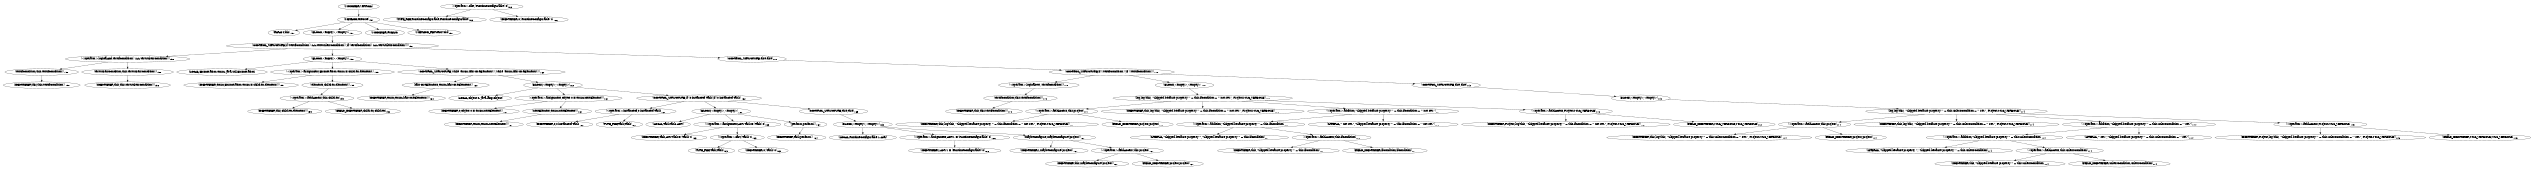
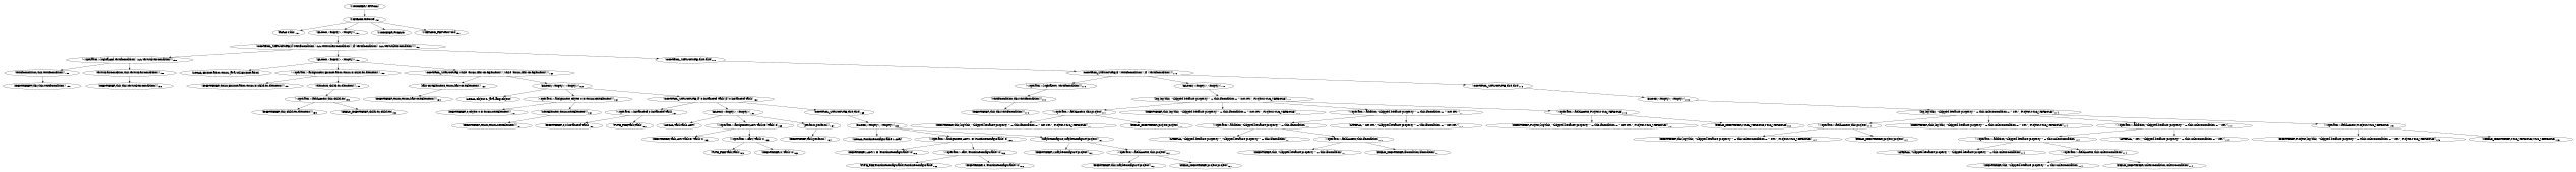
  digraph {
    n1 [label=<(METHOD,execute)<SUB>157</SUB>>]
    n2 [label=<(PARAM,this)<SUB>157</SUB>>]
    n3 [label=<(BLOCK,&lt;empty&gt;,&lt;empty&gt;)<SUB>157</SUB>>]
    n4 [label=<(MODIFIER,PUBLIC)>]
    n5 [label=<(METHOD_RETURN,void)<SUB>157</SUB>>]
    n6 [label=<(CONTROL_STRUCTURE,if (testIfCondition() &amp;&amp; testUnlessCondition()),if (testIfCondition() &amp;&amp; testUnlessCondition()))<SUB>158</SUB>>]
    n7 [label=<(MODIFIER,VIRTUAL)>]
    n8 [label=<(&lt;operator&gt;.logicalAnd,testIfCondition() &amp;&amp; testUnlessCondition())<SUB>158</SUB>>]
    n9 [label=<(BLOCK,&lt;empty&gt;,&lt;empty&gt;)<SUB>158</SUB>>]
    n10 [label=<(CONTROL_STRUCTURE,else,else)<SUB>170</SUB>>]
    n11 [label=<(testIfCondition,this.testIfCondition())<SUB>158</SUB>>]
    n12 [label=<(testUnlessCondition,this.testUnlessCondition())<SUB>158</SUB>>]
    n13 [label=<(LOCAL,Enumeration enum: java.util.Enumeration)>]
    n14 [label=<(&lt;operator&gt;.assignment,Enumeration enum = children.elements())<SUB>159</SUB>>]
    n15 [label=<(CONTROL_STRUCTURE,while (enum.hasMoreElements()),while (enum.hasMoreElements()))<SUB>160</SUB>>]
    n16 [label=<(CONTROL_STRUCTURE,if (!testIfCondition()),if (!testIfCondition()))<SUB>170</SUB>>]
    n17 [label=<(IDENTIFIER,this,this.testIfCondition())<SUB>158</SUB>>]
    n18 [label=<(IDENTIFIER,this,this.testUnlessCondition())<SUB>158</SUB>>]
    n19 [label=<(IDENTIFIER,enum,Enumeration enum = children.elements())<SUB>159</SUB>>]
    n20 [label=<(elements,children.elements())<SUB>159</SUB>>]
    n21 [label=<(hasMoreElements,enum.hasMoreElements())<SUB>160</SUB>>]
    n22 [label=<(BLOCK,&lt;empty&gt;,&lt;empty&gt;)<SUB>160</SUB>>]
    n23 [label=<(&lt;operator&gt;.fieldAccess,this.children)<SUB>199</SUB>>]
    n24 [label=<(IDENTIFIER,this,children.elements())<SUB>159</SUB>>]
    n25 [label=<(FIELD_IDENTIFIER,children,children)<SUB>152</SUB>>]
    n26 [label=<(IDENTIFIER,enum,enum.hasMoreElements())<SUB>160</SUB>>]
    n27 [label=<(LOCAL,Object o: java.lang.Object)>]
    n28 [label=<(&lt;operator&gt;.assignment,Object o = enum.nextElement())<SUB>161</SUB>>]
    n29 [label=<(CONTROL_STRUCTURE,if (o instanceof Task),if (o instanceof Task))<SUB>162</SUB>>]
    n30 [label=<(IDENTIFIER,o,Object o = enum.nextElement())<SUB>161</SUB>>]
    n31 [label=<(nextElement,enum.nextElement())<SUB>161</SUB>>]
    n32 [label=<(&lt;operator&gt;.instanceOf,o instanceof Task)<SUB>162</SUB>>]
    n33 [label=<(BLOCK,&lt;empty&gt;,&lt;empty&gt;)<SUB>162</SUB>>]
    n34 [label=<(CONTROL_STRUCTURE,else,else)<SUB>165</SUB>>]
    n35 [label=<(IDENTIFIER,enum,enum.nextElement())<SUB>161</SUB>>]
    n36 [label=<(IDENTIFIER,o,o instanceof Task)<SUB>162</SUB>>]
    n37 [label=<(TYPE_REF,Task,Task)<SUB>162</SUB>>]
    n38 [label=<(LOCAL,Task task: ANY)>]
    n39 [label=<(&lt;operator&gt;.assignment,ANY task = (Task) o)<SUB>163</SUB>>]
    n40 [label=<(perform,perform())<SUB>164</SUB>>]
    n41 [label=<(BLOCK,&lt;empty&gt;,&lt;empty&gt;)<SUB>165</SUB>>]
    n42 [label=<(IDENTIFIER,task,ANY task = (Task) o)<SUB>163</SUB>>]
    n43 [label=<(&lt;operator&gt;.cast,(Task) o)<SUB>163</SUB>>]
    n44 [label=<(IDENTIFIER,task,perform())<SUB>164</SUB>>]
    n45 [label=<(TYPE_REF,Task,Task)<SUB>163</SUB>>]
    n46 [label=<(IDENTIFIER,o,(Task) o)<SUB>163</SUB>>]
    n47 [label=<(LOCAL,RuntimeConfigurable r: ANY)>]
    n48 [label=<(&lt;operator&gt;.assignment,ANY r = (RuntimeConfigurable) o)<SUB>166</SUB>>]
    n49 [label=<(maybeConfigure,maybeConfigure(project))<SUB>167</SUB>>]
    n50 [label=<(IDENTIFIER,r,ANY r = (RuntimeConfigurable) o)<SUB>166</SUB>>]
    n51 [label=<(&lt;operator&gt;.cast,(RuntimeConfigurable) o)<SUB>166</SUB>>]
    n52 [label=<(IDENTIFIER,r,maybeConfigure(project))<SUB>167</SUB>>]
    n53 [label=<(&lt;operator&gt;.fieldAccess,this.project)<SUB>167</SUB>>]
    n54 [label=<(TYPE_REF,RuntimeConfigurable,RuntimeConfigurable)<SUB>166</SUB>>]
    n55 [label=<(IDENTIFIER,o,(RuntimeConfigurable) o)<SUB>166</SUB>>]
    n56 [label=<(IDENTIFIER,this,maybeConfigure(project))<SUB>167</SUB>>]
    n57 [label=<(FIELD_IDENTIFIER,project,project)<SUB>167</SUB>>]
    n58 [label=<(&lt;operator&gt;.logicalNot,!testIfCondition())<SUB>170</SUB>>]
    n59 [label=<(BLOCK,&lt;empty&gt;,&lt;empty&gt;)<SUB>170</SUB>>]
    n60 [label=<(CONTROL_STRUCTURE,else,else)<SUB>173</SUB>>]
    n61 [label=<(testIfCondition,this.testIfCondition())<SUB>170</SUB>>]
    n62 [label=<(log,log(this, &quot;Skipped because property '&quot; + this.ifCondition + &quot;' not set.&quot;, Project.MSG_VERBOSE))<SUB>171</SUB>>]
    n63 [label=<(BLOCK,&lt;empty&gt;,&lt;empty&gt;)<SUB>173</SUB>>]
    n64 [label=<(IDENTIFIER,this,this.testIfCondition())<SUB>170</SUB>>]
    n65 [label=<(&lt;operator&gt;.fieldAccess,this.project)<SUB>171</SUB>>]
    n66 [label=<(IDENTIFIER,this,log(this, &quot;Skipped because property '&quot; + this.ifCondition + &quot;' not set.&quot;, Project.MSG_VERBOSE))<SUB>171</SUB>>]
    n67 [label=<(&lt;operator&gt;.addition,&quot;Skipped because property '&quot; + this.ifCondition + &quot;' not set.&quot;)<SUB>171</SUB>>]
    n68 [label=<(&lt;operator&gt;.fieldAccess,Project.MSG_VERBOSE)<SUB>172</SUB>>]
    n69 [label=<(IDENTIFIER,this,log(this, &quot;Skipped because property '&quot; + this.ifCondition + &quot;' not set.&quot;, Project.MSG_VERBOSE))<SUB>171</SUB>>]
    n70 [label=<(FIELD_IDENTIFIER,project,project)<SUB>171</SUB>>]
    n71 [label=<(&lt;operator&gt;.addition,&quot;Skipped because property '&quot; + this.ifCondition)<SUB>171</SUB>>]
    n72 [label=<(LITERAL,&quot;' not set.&quot;,&quot;Skipped because property '&quot; + this.ifCondition + &quot;' not set.&quot;)<SUB>171</SUB>>]
    n73 [label=<(IDENTIFIER,Project,log(this, &quot;Skipped because property '&quot; + this.ifCondition + &quot;' not set.&quot;, Project.MSG_VERBOSE))<SUB>172</SUB>>]
    n74 [label=<(FIELD_IDENTIFIER,MSG_VERBOSE,MSG_VERBOSE)<SUB>172</SUB>>]
    n75 [label=<(LITERAL,&quot;Skipped because property '&quot;,&quot;Skipped because property '&quot; + this.ifCondition)<SUB>171</SUB>>]
    n76 [label=<(&lt;operator&gt;.fieldAccess,this.ifCondition)<SUB>171</SUB>>]
    n77 [label=<(IDENTIFIER,this,&quot;Skipped because property '&quot; + this.ifCondition)<SUB>171</SUB>>]
    n78 [label=<(FIELD_IDENTIFIER,ifCondition,ifCondition)<SUB>171</SUB>>]
    n79 [label=<(log,log(this, &quot;Skipped because property '&quot; + this.unlessCondition + &quot;' set.&quot;, Project.MSG_VERBOSE))<SUB>174</SUB>>]
    n80 [label=<(&lt;operator&gt;.fieldAccess,this.project)<SUB>174</SUB>>]
    n81 [label=<(IDENTIFIER,this,log(this, &quot;Skipped because property '&quot; + this.unlessCondition + &quot;' set.&quot;, Project.MSG_VERBOSE))<SUB>174</SUB>>]
    n82 [label=<(&lt;operator&gt;.addition,&quot;Skipped because property '&quot; + this.unlessCondition + &quot;' set.&quot;)<SUB>174</SUB>>]
    n83 [label=<(&lt;operator&gt;.fieldAccess,Project.MSG_VERBOSE)<SUB>175</SUB>>]
    n84 [label=<(IDENTIFIER,this,log(this, &quot;Skipped because property '&quot; + this.unlessCondition + &quot;' set.&quot;, Project.MSG_VERBOSE))<SUB>174</SUB>>]
    n85 [label=<(FIELD_IDENTIFIER,project,project)<SUB>174</SUB>>]
    n86 [label=<(&lt;operator&gt;.addition,&quot;Skipped because property '&quot; + this.unlessCondition)<SUB>174</SUB>>]
    n87 [label=<(LITERAL,&quot;' set.&quot;,&quot;Skipped because property '&quot; + this.unlessCondition + &quot;' set.&quot;)<SUB>174</SUB>>]
    n88 [label=<(IDENTIFIER,Project,log(this, &quot;Skipped because property '&quot; + this.unlessCondition + &quot;' set.&quot;, Project.MSG_VERBOSE))<SUB>175</SUB>>]
    n89 [label=<(FIELD_IDENTIFIER,MSG_VERBOSE,MSG_VERBOSE)<SUB>175</SUB>>]
    n90 [label=<(LITERAL,&quot;Skipped because property '&quot;,&quot;Skipped because property '&quot; + this.unlessCondition)<SUB>174</SUB>>]
    n91 [label=<(&lt;operator&gt;.fieldAccess,this.unlessCondition)<SUB>174</SUB>>]
    n92 [label=<(IDENTIFIER,this,&quot;Skipped because property '&quot; + this.unlessCondition)<SUB>174</SUB>>]
    n93 [label=<(FIELD_IDENTIFIER,unlessCondition,unlessCondition)<SUB>174</SUB>>]
    n1 -> n2
    n1 -> n3
    n1 -> n4
    n1 -> n5
    n3 -> n6
    n6 -> n8
    n6 -> n9
    n6 -> n10
    n7 -> n1
    n8 -> n11
    n8 -> n12
    n9 -> n13
    n9 -> n14
    n9 -> n15
    n10 -> n16
    n11 -> n17
    n12 -> n18
    n14 -> n19
    n14 -> n20
    n15 -> n21
    n15 -> n22
    n16 -> n58
    n16 -> n59
    n16 -> n60
    n20 -> n23
    n21 -> n26
    n22 -> n27
    n22 -> n28
    n22 -> n29
    n23 -> n24
    n23 -> n25
    n28 -> n30
    n28 -> n31
    n29 -> n32
    n29 -> n33
    n29 -> n34
    n31 -> n35
    n32 -> n36
    n32 -> n37
    n33 -> n38
    n33 -> n39
    n33 -> n40
    n34 -> n41
    n39 -> n42
    n39 -> n43
    n40 -> n44
    n41 -> n47
    n41 -> n48
    n41 -> n49
    n43 -> n45
    n43 -> n46
    n48 -> n50
+   n48 -> n51
    n49 -> n52
    n49 -> n53
    n51 -> n54
    n51 -> n55
    n53 -> n56
    n53 -> n57
    n58 -> n61
    n59 -> n62
    n60 -> n63
    n61 -> n64
    n62 -> n65
    n62 -> n66
    n62 -> n67
    n62 -> n68
    n63 -> n79
    n65 -> n69
    n65 -> n70
    n67 -> n71
    n67 -> n72
    n68 -> n73
    n68 -> n74
    n71 -> n75
    n71 -> n76
    n76 -> n77
    n76 -> n78
    n79 -> n80
    n79 -> n81
    n79 -> n82
    n79 -> n83
    n80 -> n84
    n80 -> n85
    n82 -> n86
    n82 -> n87
    n83 -> n88
    n83 -> n89
    n86 -> n90
    n86 -> n91
    n91 -> n92
    n91 -> n93
  }
